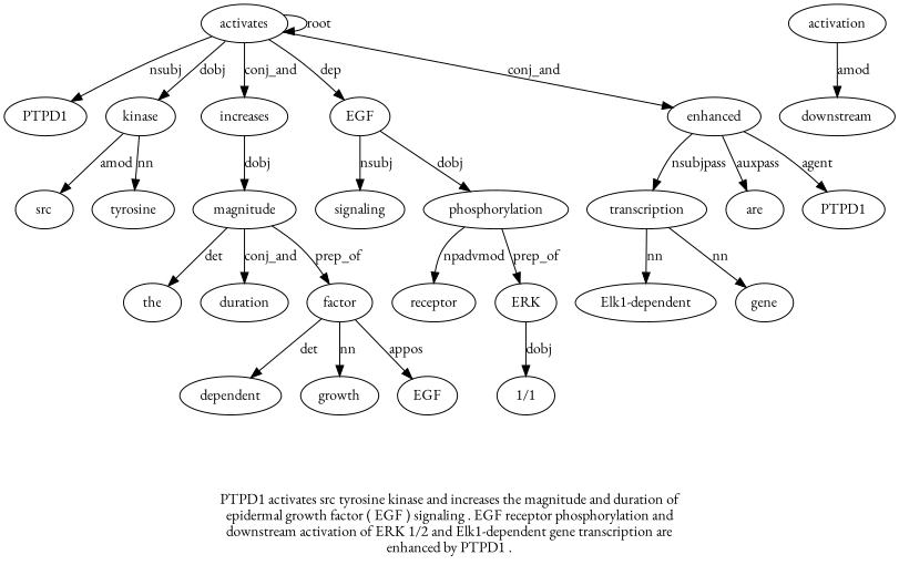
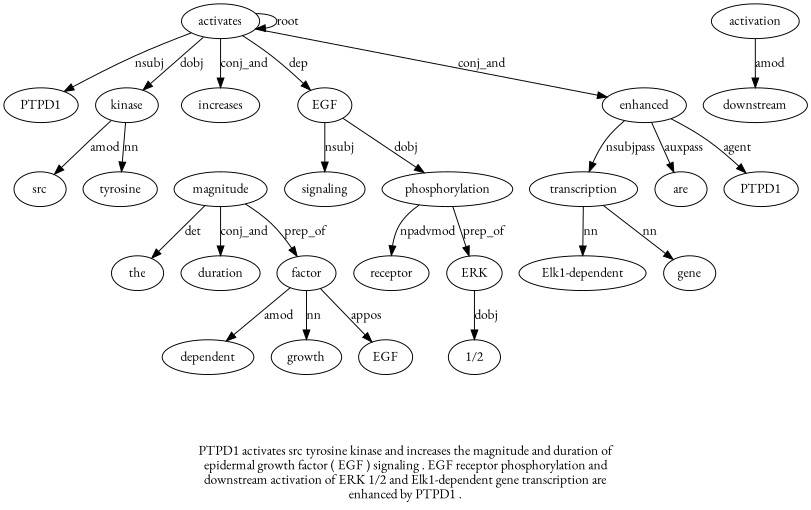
  digraph {
    fontname="EB Garamond"
    label="PTPD1 activates src tyrosine kinase and increases the magnitude and duration of\nepidermal growth factor ( EGF ) signaling . EGF receptor phosphorylation and\ndownstream activation of ERK 1/2 and Elk1-dependent gene transcription are\nenhanced by PTPD1 ."
    node [fillcolor=white fontname="EB Garamond" style=filled]
    edge [fontname="EB Garamond"]
    n1 [label=activates]
    n2 [label=PTPD1]
    n3 [label=kinase]
    n4 [label=increases]
    n5 [label=EGF]
    n6 [label=enhanced]
    n7 [label=src]
    n8 [label=tyrosine]
    n9 [label=magnitude]
    n10 [label=signaling]
    n11 [label=phosphorylation]
    n12 [label=transcription]
    n13 [label=are]
    n14 [label=PTPD1]
    n15 [label=the]
    n16 [label=duration]
    n17 [label=factor]
    n18 [label=dependent]
    n19 [label=growth]
    n20 [label=EGF]
    n21 [label=receptor]
    n22 [label=ERK]
    n23 [label=activation]
    n24 [label=downstream]
-   n25 [label="1/1"]
+   n25 [label="1/2"]
    n26 [label="Elk1-dependent"]
    n27 [label=gene]
    n1 -> n1 [label=root]
    n1 -> n2 [label=nsubj]
    n1 -> n3 [label=dobj]
    n1 -> n4 [label=conj_and]
    n1 -> n5 [label=dep]
    n1 -> n6 [label=conj_and]
    n3 -> n7 [label=amod]
    n3 -> n8 [label=nn]
-   n4 -> n9 [label=dobj]
    n5 -> n10 [label=nsubj]
    n5 -> n11 [label=dobj]
    n6 -> n12 [label=nsubjpass]
    n6 -> n13 [label=auxpass]
    n6 -> n14 [label=agent]
    n9 -> n15 [label=det]
    n9 -> n16 [label=conj_and]
    n9 -> n17 [label=prep_of]
    n11 -> n21 [label=npadvmod]
    n11 -> n22 [label=prep_of]
    n12 -> n26 [label=nn]
    n12 -> n27 [label=nn]
-   n17 -> n18 [label=det]
+   n17 -> n18 [label=amod]
    n17 -> n19 [label=nn]
    n17 -> n20 [label=appos]
    n22 -> n25 [label=dobj]
    n23 -> n24 [label=amod]
  }
